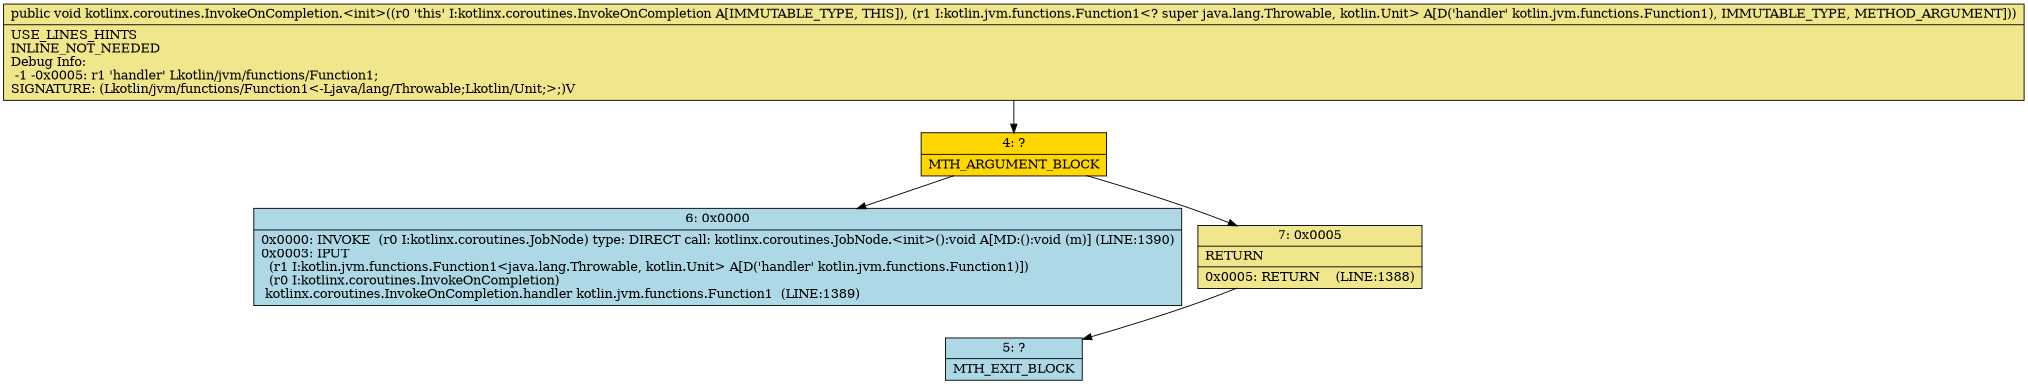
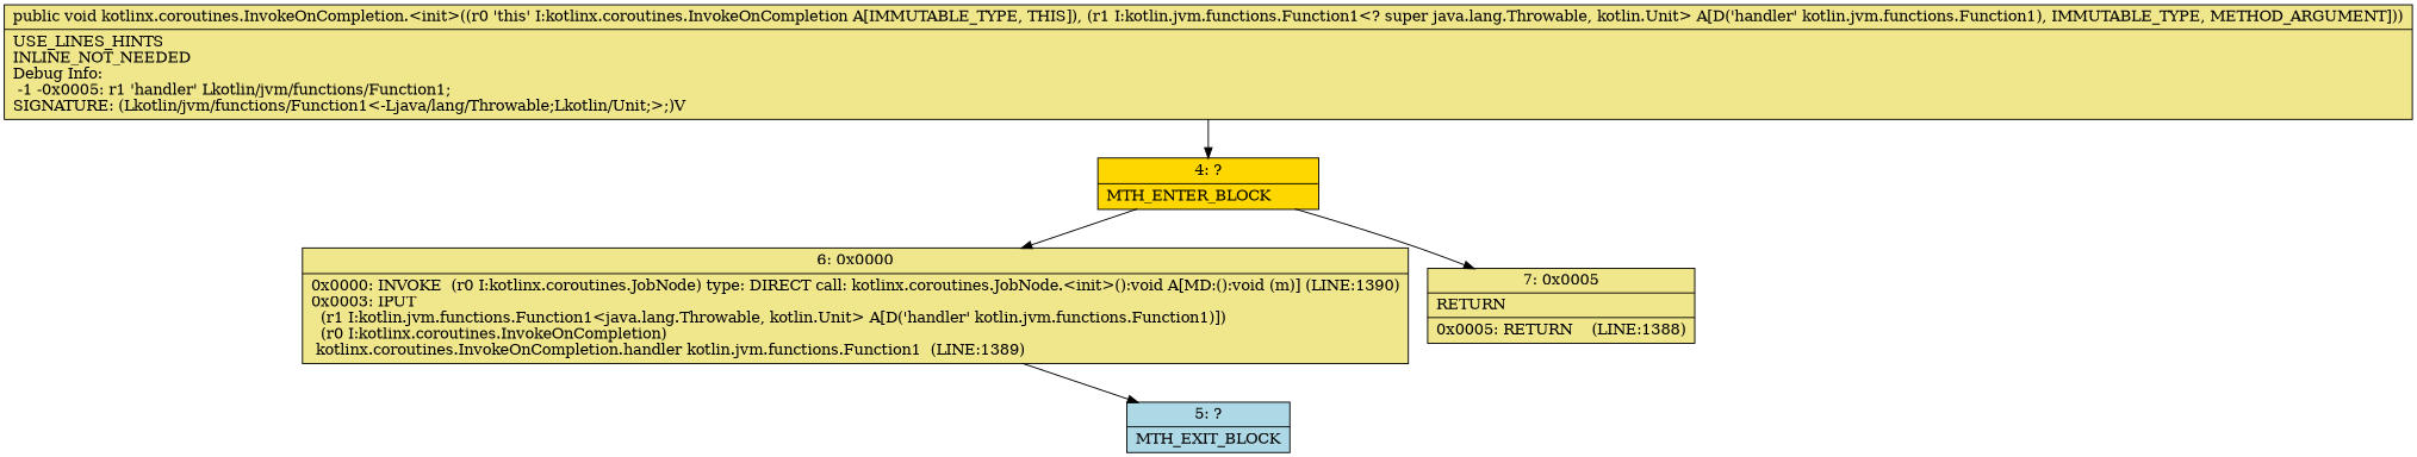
  digraph {
    node [fillcolor=lightblue shape=record style=filled]
-   n1 [fillcolor=gold label="{4\:\ ?|MTH_ARGUMENT_BLOCK\l}"]
-   n2 [label="{6\:\ 0x0000|0x0000: INVOKE  (r0 I:kotlinx.coroutines.JobNode) type: DIRECT call: kotlinx.coroutines.JobNode.\<init\>():void A[MD:():void (m)] (LINE:1390)\l0x0003: IPUT  \l  (r1 I:kotlin.jvm.functions.Function1\<java.lang.Throwable, kotlin.Unit\> A[D('handler' kotlin.jvm.functions.Function1)])\l  (r0 I:kotlinx.coroutines.InvokeOnCompletion)\l kotlinx.coroutines.InvokeOnCompletion.handler kotlin.jvm.functions.Function1  (LINE:1389)\l}"]
+   n1 [fillcolor=gold label="{4\:\ ?|MTH_ENTER_BLOCK\l}"]
+   n2 [fillcolor=khaki label="{6\:\ 0x0000|0x0000: INVOKE  (r0 I:kotlinx.coroutines.JobNode) type: DIRECT call: kotlinx.coroutines.JobNode.\<init\>():void A[MD:():void (m)] (LINE:1390)\l0x0003: IPUT  \l  (r1 I:kotlin.jvm.functions.Function1\<java.lang.Throwable, kotlin.Unit\> A[D('handler' kotlin.jvm.functions.Function1)])\l  (r0 I:kotlinx.coroutines.InvokeOnCompletion)\l kotlinx.coroutines.InvokeOnCompletion.handler kotlin.jvm.functions.Function1  (LINE:1389)\l}"]
    n3 [fillcolor=khaki label="{7\:\ 0x0005|RETURN\l|0x0005: RETURN    (LINE:1388)\l}"]
    n4 [label="{5\:\ ?|MTH_EXIT_BLOCK\l}"]
    n5 [fillcolor=khaki label="{public void kotlinx.coroutines.InvokeOnCompletion.\<init\>((r0 'this' I:kotlinx.coroutines.InvokeOnCompletion A[IMMUTABLE_TYPE, THIS]), (r1 I:kotlin.jvm.functions.Function1\<? super java.lang.Throwable, kotlin.Unit\> A[D('handler' kotlin.jvm.functions.Function1), IMMUTABLE_TYPE, METHOD_ARGUMENT]))  | USE_LINES_HINTS\lINLINE_NOT_NEEDED\lDebug Info:\l  \-1 \-0x0005: r1 'handler' Lkotlin\/jvm\/functions\/Function1;\lSIGNATURE: (Lkotlin\/jvm\/functions\/Function1\<\-Ljava\/lang\/Throwable;Lkotlin\/Unit;\>;)V\l}"]
    n1 -> n2
    n1 -> n3
-   n3 -> n4
+   n2 -> n4
    n5 -> n1
  }
